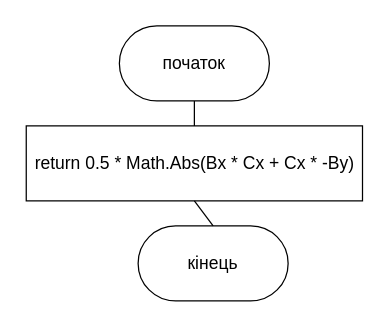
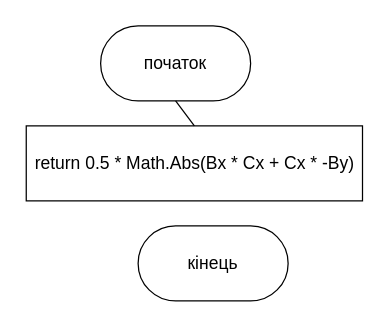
  <mxCell id="0" />
  <mxCell id="1" parent="0" />
- <mxCell id="2" value="початок" style="rounded=1;whiteSpace=wrap;html=1;arcSize=50;fontSize=14;" vertex="1" parent="1"><mxGeometry x="95" y="20" width="120" height="60" as="geometry" /></mxCell>
+ <mxCell id="2" value="початок" style="rounded=1;whiteSpace=wrap;html=1;arcSize=50;fontSize=14;" vertex="1" parent="1"><mxGeometry x="80" y="20" width="120" height="60" as="geometry" /></mxCell>
  <mxCell id="3" value="return 0.5 * Math.Abs(Bx * Cx + Cx * -By)" style="rounded=0;whiteSpace=wrap;html=1;fontSize=14;" vertex="1" parent="1"><mxGeometry x="20.5" y="100" width="269" height="60" as="geometry" /></mxCell>
  <mxCell id="4" value="" style="endArrow=none;html=1;rounded=0;entryX=0.5;entryY=1;entryDx=0;entryDy=0;exitX=0.5;exitY=0;exitDx=0;exitDy=0;fontSize=14;" edge="1" parent="1" source="3" target="2"><mxGeometry width="50" height="50" relative="1" as="geometry"><mxPoint x="131" y="300" as="sourcePoint" /><mxPoint x="181" y="250" as="targetPoint" /></mxGeometry></mxCell>
  <mxCell id="5" value="кінець" style="rounded=1;whiteSpace=wrap;html=1;arcSize=50;fontSize=14;" vertex="1" parent="1"><mxGeometry x="110" y="180" width="120" height="60" as="geometry" /></mxCell>
- <mxCell id="6" value="" style="endArrow=none;html=1;rounded=0;exitX=0.5;exitY=1;exitDx=0;exitDy=0;entryX=0.5;entryY=0;entryDx=0;entryDy=0;fontSize=14;" edge="1" parent="1" source="3" target="5"><mxGeometry width="50" height="50" relative="1" as="geometry"><mxPoint x="71" y="150" as="sourcePoint" /><mxPoint x="121" y="100" as="targetPoint" /></mxGeometry></mxCell>
